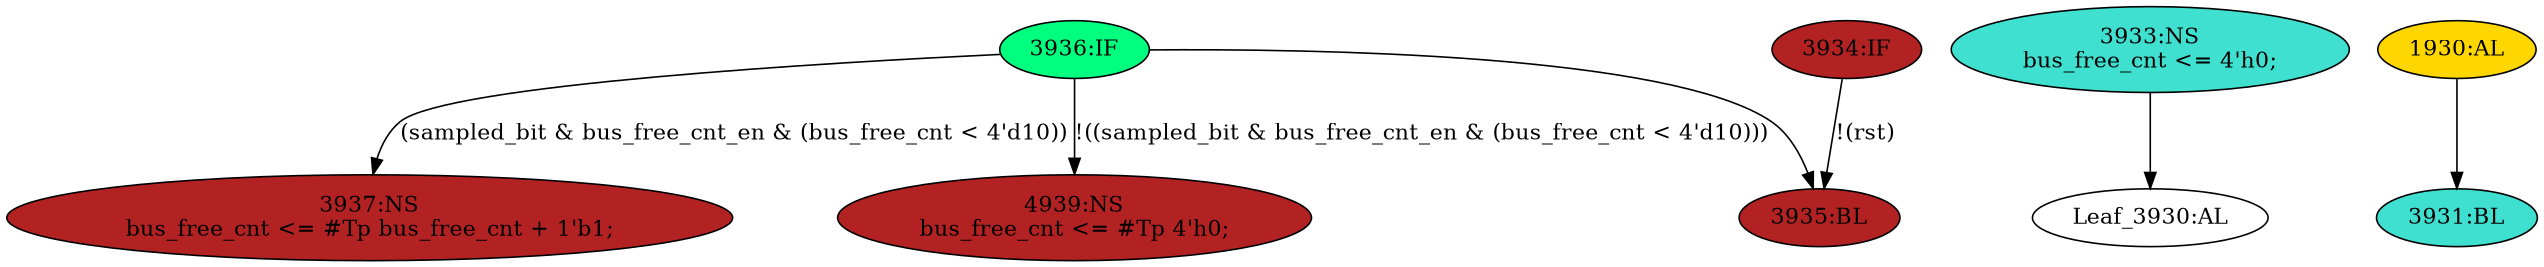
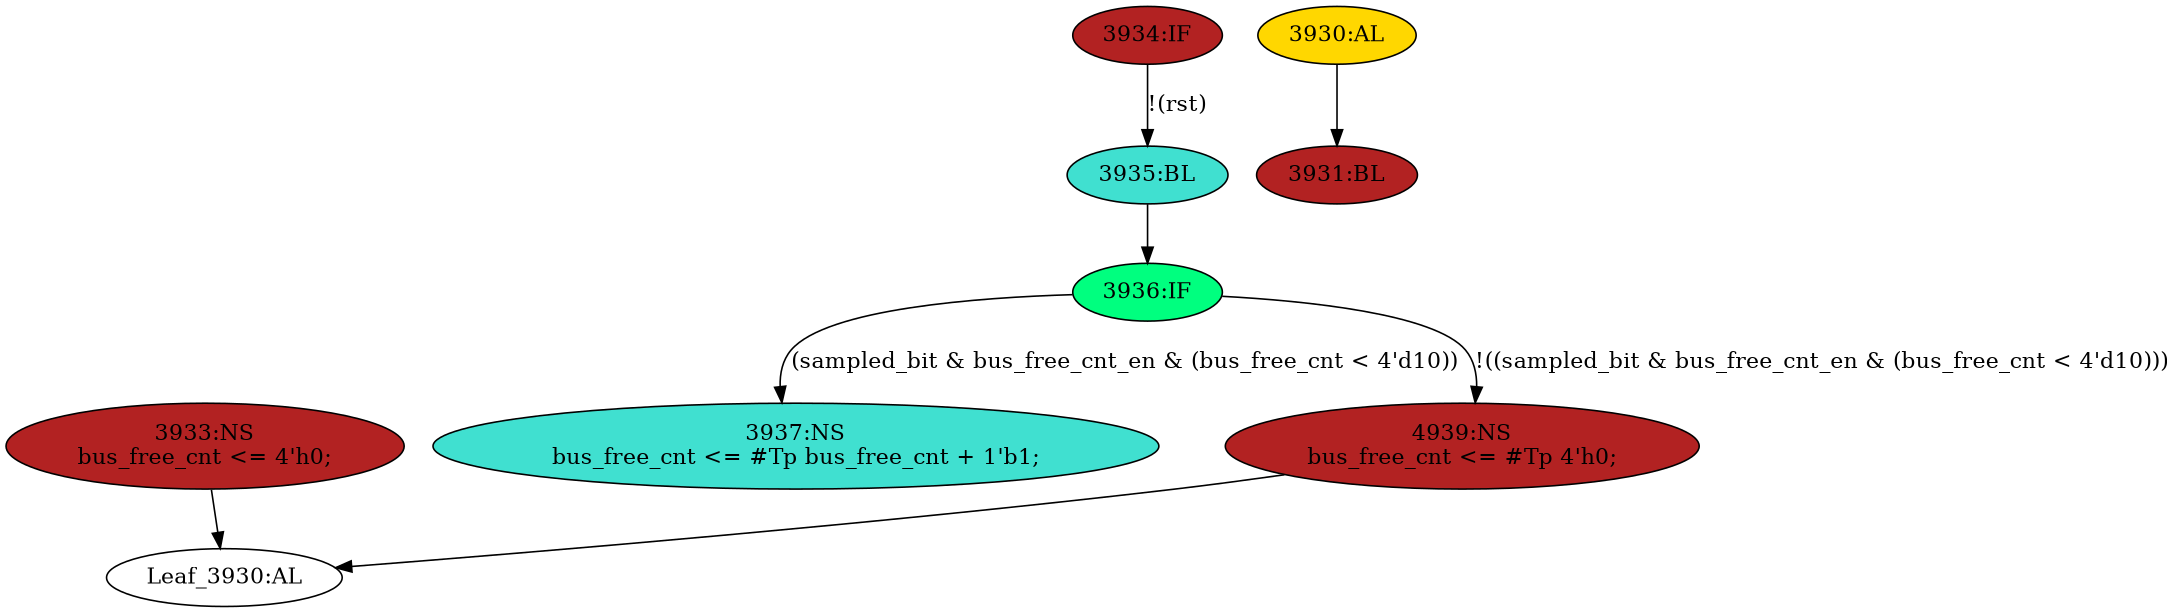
  strict digraph {
    node [fillcolor=firebrick statements="[]" style=filled typ=NonblockingSubstitution]
    edge [cond="[]" lineno=None]
-   n1 [ast="<pyverilog.vparser.ast.Block object at 0x7f44f6b4af10>" label="3935:BL" typ=Block]
+   n1 [ast="<pyverilog.vparser.ast.Block object at 0x7f44f6b4af10>" fillcolor=turquoise label="3935:BL" typ=Block]
    n2 [ast="<pyverilog.vparser.ast.IfStatement object at 0x7f44f6b4af50>" fillcolor=springgreen label="3936:IF" typ=IfStatement]
-   n3 [ast="<pyverilog.vparser.ast.NonblockingSubstitution object at 0x7f44f6ad81d0>" label="3937:NS\nbus_free_cnt <= #Tp bus_free_cnt + 1'b1;" statements="[<pyverilog.vparser.ast.NonblockingSubstitution object at 0x7f44f6ad81d0>]"]
+   n3 [ast="<pyverilog.vparser.ast.NonblockingSubstitution object at 0x7f44f6ad81d0>" fillcolor=turquoise label="3937:NS\nbus_free_cnt <= #Tp bus_free_cnt + 1'b1;" statements="[<pyverilog.vparser.ast.NonblockingSubstitution object at 0x7f44f6ad81d0>]"]
    n4 [ast="<pyverilog.vparser.ast.NonblockingSubstitution object at 0x7f44f6b4af90>" label="4939:NS\nbus_free_cnt <= #Tp 4'h0;" statements="[<pyverilog.vparser.ast.NonblockingSubstitution object at 0x7f44f6b4af90>]"]
    n5 [def_var="['bus_free_cnt']" label="Leaf_3930:AL" fillcolor="" statements="" style="" typ=""]
-   n6 [ast="<pyverilog.vparser.ast.Block object at 0x7f44f6ad86d0>" fillcolor=turquoise label="3931:BL" typ=Block]
-   n7 [ast="<pyverilog.vparser.ast.NonblockingSubstitution object at 0x7f44f6ad8810>" fillcolor=turquoise label="3933:NS\nbus_free_cnt <= 4'h0;" statements="[<pyverilog.vparser.ast.NonblockingSubstitution object at 0x7f44f6ad8810>]"]
+   n6 [ast="<pyverilog.vparser.ast.Block object at 0x7f44f6ad86d0>" label="3931:BL" typ=Block]
+   n7 [ast="<pyverilog.vparser.ast.NonblockingSubstitution object at 0x7f44f6ad8810>" label="3933:NS\nbus_free_cnt <= 4'h0;" statements="[<pyverilog.vparser.ast.NonblockingSubstitution object at 0x7f44f6ad8810>]"]
    n8 [ast="<pyverilog.vparser.ast.IfStatement object at 0x7f44f6ad8750>" label="3934:IF" typ=IfStatement]
-   n9 [ast="<pyverilog.vparser.ast.Always object at 0x7f44f6ad89d0>" clk_sens=True fillcolor=gold label="1930:AL" sens="['clk', 'rst']" typ=Always use_var="['rst', 'sample_point', 'bus_free_cnt_en', 'sampled_bit', 'bus_free_cnt']"]
-   n2 -> n1
+   n9 [ast="<pyverilog.vparser.ast.Always object at 0x7f44f6ad89d0>" clk_sens=True fillcolor=gold label="3930:AL" sens="['clk', 'rst']" typ=Always use_var="['rst', 'sample_point', 'bus_free_cnt_en', 'sampled_bit', 'bus_free_cnt']"]
+   n1 -> n2
    n2 -> n3 [cond="['sampled_bit', 'bus_free_cnt_en', 'bus_free_cnt']" label="(sampled_bit & bus_free_cnt_en & (bus_free_cnt < 4'd10))" lineno=3936]
    n2 -> n4 [cond="['sampled_bit', 'bus_free_cnt_en', 'bus_free_cnt']" label="!((sampled_bit & bus_free_cnt_en & (bus_free_cnt < 4'd10)))" lineno=3936]
+   n4 -> n5
    n7 -> n5
    n8 -> n1 [cond="['sample_point']" label="!(rst)" lineno=3934]
    n9 -> n6
  }
